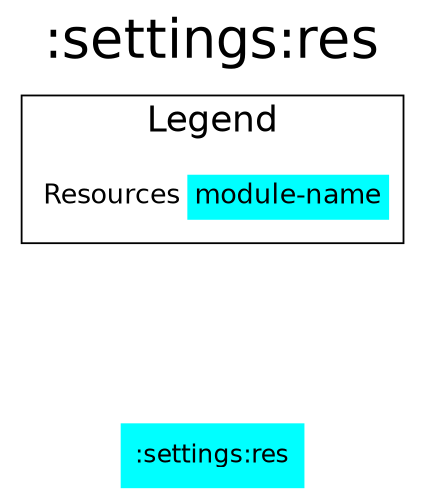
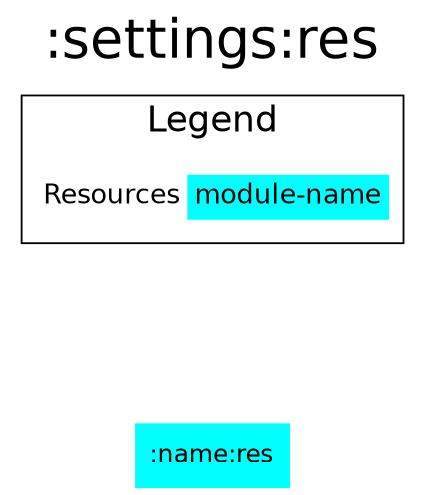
  digraph {
    fontsize=30
    label=":settings:res"
    labelloc=t
    rankdir=TB
    ranksep=1.5
    fontname="DejaVu Sans"
    node [shape=none style=filled fontname="DejaVu Sans"]
-   ":settings:res" [fillcolor="#00FFFF"]
+   ":settings:res" [fillcolor="#00FFFF" label=":name:res"]
    n2 [fillcolor="#FFFFFF" fontsize=15 label=< <TABLE BORDER="0" CELLBORDER="0" CELLSPACING="0" CELLPADDING="4"> <TR><TD>Resources</TD><TD BGCOLOR="#00FFFF">module-name</TD></TR> </TABLE> > margin=0]
    subgraph sub_1 {
      rank=same
      ":settings:res"
    }
    subgraph cluster_2 {
      fontsize=20
      label=Legend
      n2
    }
    n2 -> ":settings:res" [dir=forward style=invis fontname="DejaVu Sans"]
  }
